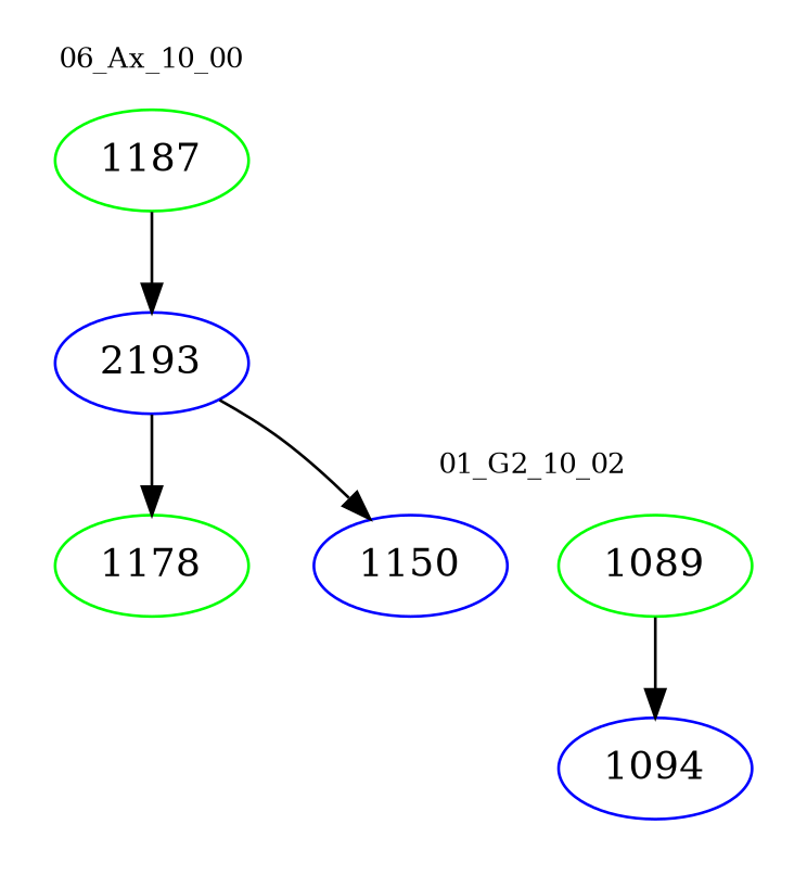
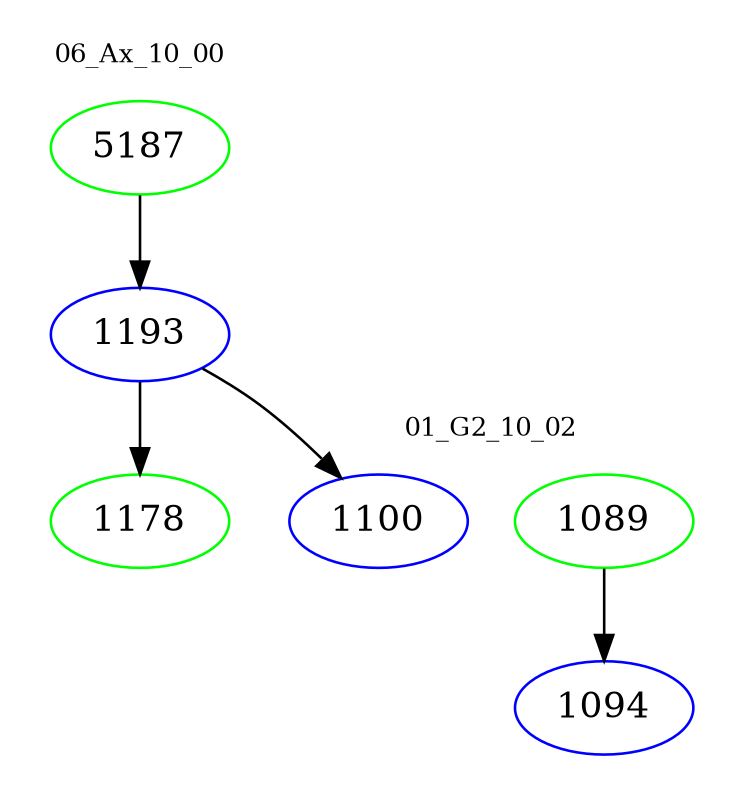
  digraph {
    node [color=green]
    edge [color=black]
-   n1 [label=1187]
-   n2 [color=blue label=2193]
+   n1 [label=5187]
+   n2 [color=blue label=1193]
    n3 [label=1178]
    n4 [label=1089]
    n5 [color=blue label=1094]
-   n6 [color=blue label=1150]
+   n6 [color=blue label=1100]
    subgraph cluster_1 {
      color=white
      fontsize=10
      label="06_Ax_10_00"
      n1
      n2
      n3
    }
    subgraph cluster_2 {
      color=white
      fontsize=10
      label="01_G2_10_02"
      n4
      n5
      n6
    }
    n1 -> n2
    n2 -> n3
    n2 -> n6
    n4 -> n5
  }
